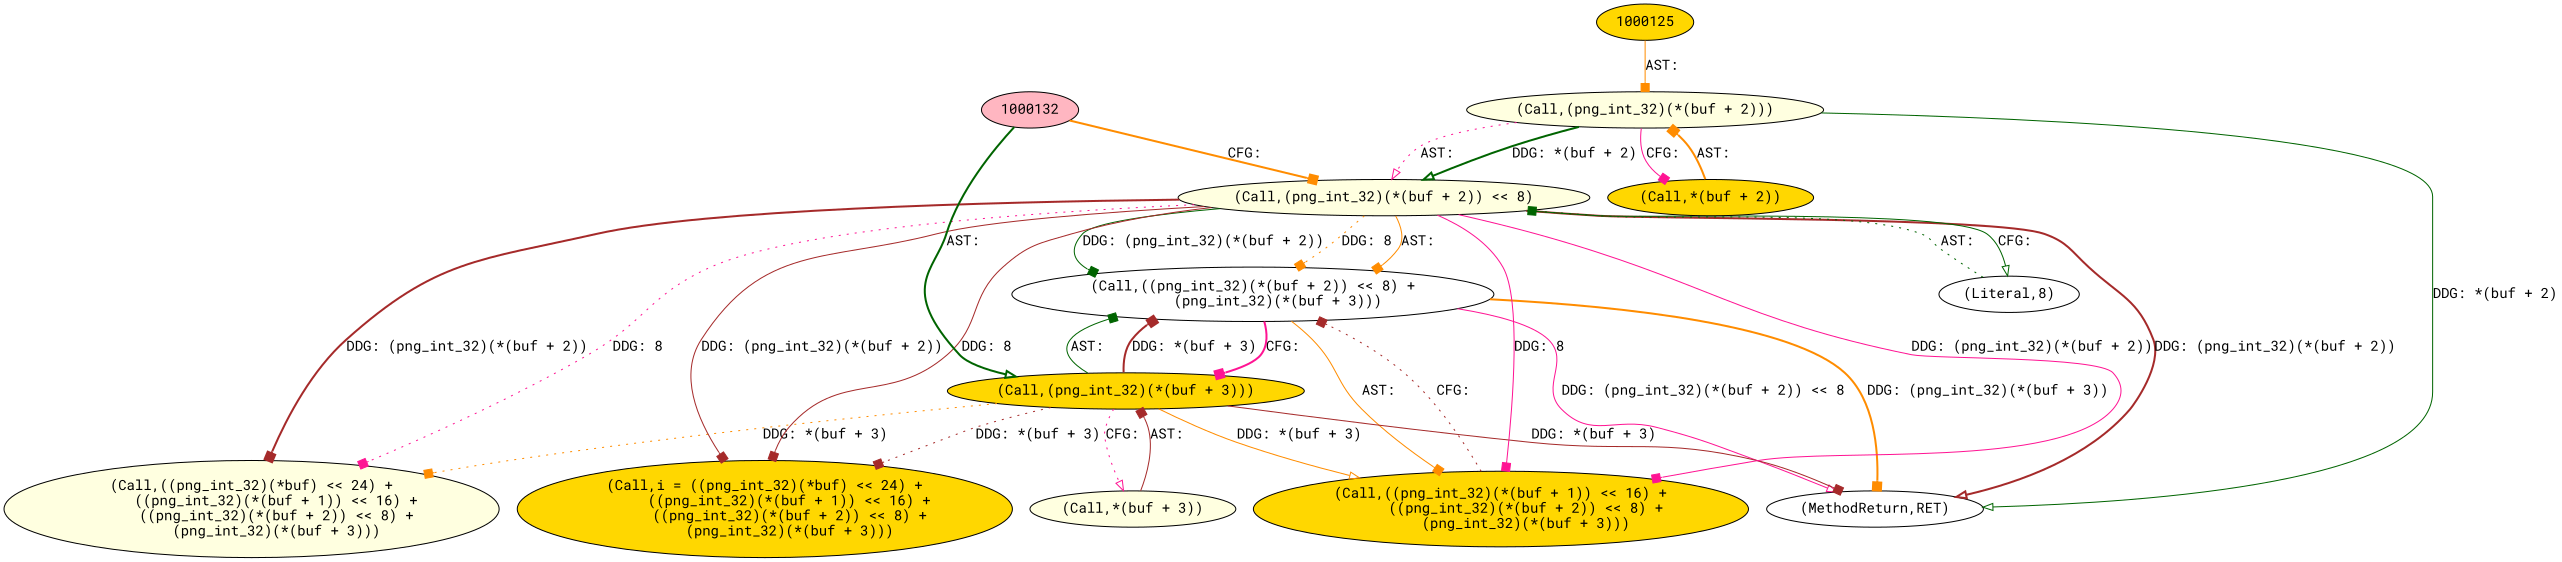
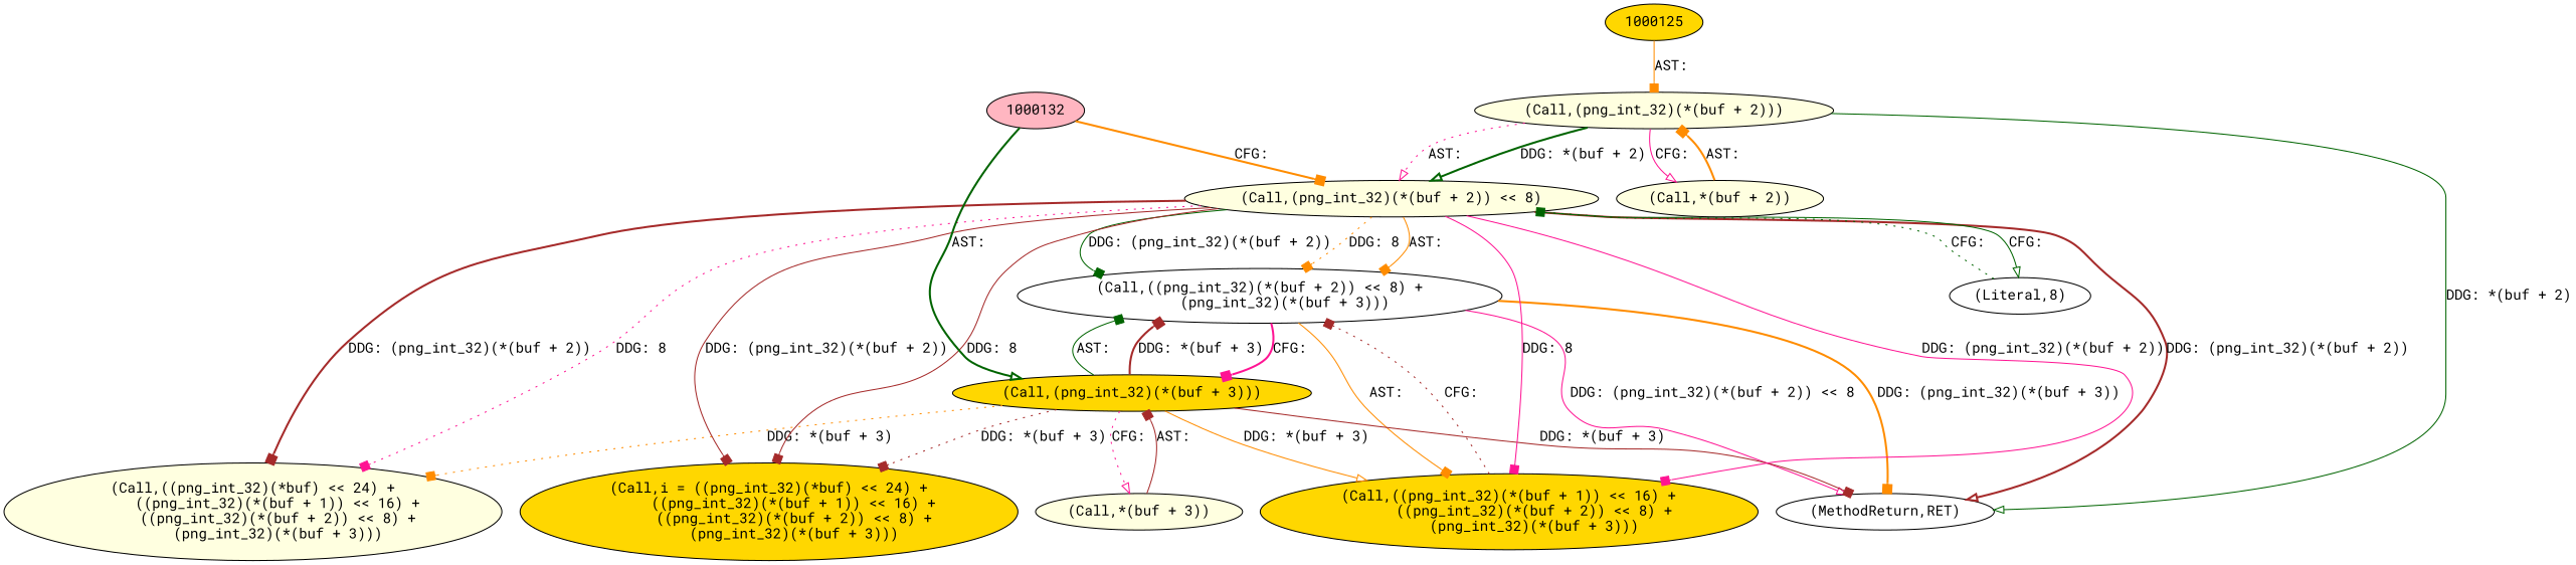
  digraph {
    fontname="Roboto Mono"
    node [fillcolor=lightyellow fontname="Roboto Mono" style=filled]
    edge [arrowhead=box color=darkorange fontname="Roboto Mono" style=solid]
    n1 [fillcolor=white label="(Call,((png_int_32)(*(buf + 2)) << 8) +\n      (png_int_32)(*(buf + 3)))"]
    n2 [fillcolor=gold label="(Call,(png_int_32)(*(buf + 3)))"]
    n3 [fillcolor=gold label="(Call,((png_int_32)(*(buf + 1)) << 16) +\n      ((png_int_32)(*(buf + 2)) << 8) +\n      (png_int_32)(*(buf + 3)))"]
    n4 [fillcolor=white label="(MethodReturn,RET)"]
    n5 [label="(Call,((png_int_32)(*buf) << 24) +\n      ((png_int_32)(*(buf + 1)) << 16) +\n      ((png_int_32)(*(buf + 2)) << 8) +\n      (png_int_32)(*(buf + 3)))"]
    n6 [fillcolor=gold label="(Call,i = ((png_int_32)(*buf) << 24) +\n      ((png_int_32)(*(buf + 1)) << 16) +\n      ((png_int_32)(*(buf + 2)) << 8) +\n      (png_int_32)(*(buf + 3)))"]
    n7 [label="(Call,*(buf + 3))"]
    n8 [label="(Call,(png_int_32)(*(buf + 2)) << 8)"]
    n9 [fillcolor=white label="(Literal,8)"]
    n10 [label="(Call,(png_int_32)(*(buf + 2)))"]
-   n11 [fillcolor=gold label="(Call,*(buf + 2))"]
+   n11 [label="(Call,*(buf + 2))"]
    1000132 [fillcolor=lightpink]
    1000125 [fillcolor=gold]
    n1 -> n2 [color=deeppink label="CFG: " style=bold]
    n1 -> n3 [label="AST: "]
    n1 -> n4 [arrowhead=onormal color=deeppink label="DDG: (png_int_32)(*(buf + 2)) << 8"]
    n1 -> n4 [label="DDG: (png_int_32)(*(buf + 3))" style=bold]
    n2 -> n1 [color=darkgreen label="AST: "]
    n2 -> n1 [color=brown label="DDG: *(buf + 3)" style=bold]
    n2 -> n3 [arrowhead=onormal label="DDG: *(buf + 3)"]
    n2 -> n4 [color=brown label="DDG: *(buf + 3)"]
    n2 -> n5 [label="DDG: *(buf + 3)" style=dotted]
    n2 -> n6 [color=brown label="DDG: *(buf + 3)" style=dotted]
    n2 -> n7 [arrowhead=onormal color=deeppink label="CFG: " style=dotted]
    n3 -> n1 [color=brown label="CFG: " style=dotted]
    n7 -> n2 [color=brown label="AST: "]
    n8 -> n1 [label="AST: "]
    n8 -> n1 [color=darkgreen label="DDG: (png_int_32)(*(buf + 2))"]
    n8 -> n1 [label="DDG: 8" style=dotted]
    n8 -> n3 [color=deeppink label="DDG: (png_int_32)(*(buf + 2))"]
    n8 -> n3 [color=deeppink label="DDG: 8"]
    n8 -> n4 [arrowhead=onormal color=brown label="DDG: (png_int_32)(*(buf + 2))" style=bold]
    n8 -> n5 [color=brown label="DDG: (png_int_32)(*(buf + 2))" style=bold]
    n8 -> n5 [color=deeppink label="DDG: 8" style=dotted]
    n8 -> n6 [color=brown label="DDG: (png_int_32)(*(buf + 2))"]
    n8 -> n6 [color=brown label="DDG: 8"]
    n8 -> n9 [arrowhead=onormal color=darkgreen label="CFG: "]
-   n9 -> n8 [color=darkgreen label="AST: " style=dotted]
+   n9 -> n8 [color=darkgreen label="CFG: " style=dotted]
    n10 -> n4 [arrowhead=onormal color=darkgreen label="DDG: *(buf + 2)"]
    n10 -> n8 [arrowhead=onormal color=deeppink label="AST: " style=dotted]
    n10 -> n8 [arrowhead=onormal color=darkgreen label="DDG: *(buf + 2)" style=bold]
-   n10 -> n11 [color=deeppink label="CFG: "]
+   n10 -> n11 [arrowhead=onormal color=deeppink label="CFG: "]
    n11 -> n10 [label="AST: " style=bold]
    1000132 -> n2 [arrowhead=onormal color=darkgreen label="AST: " style=bold]
    1000132 -> n8 [label="CFG: " style=bold]
    1000125 -> n10 [label="AST: "]
  }
